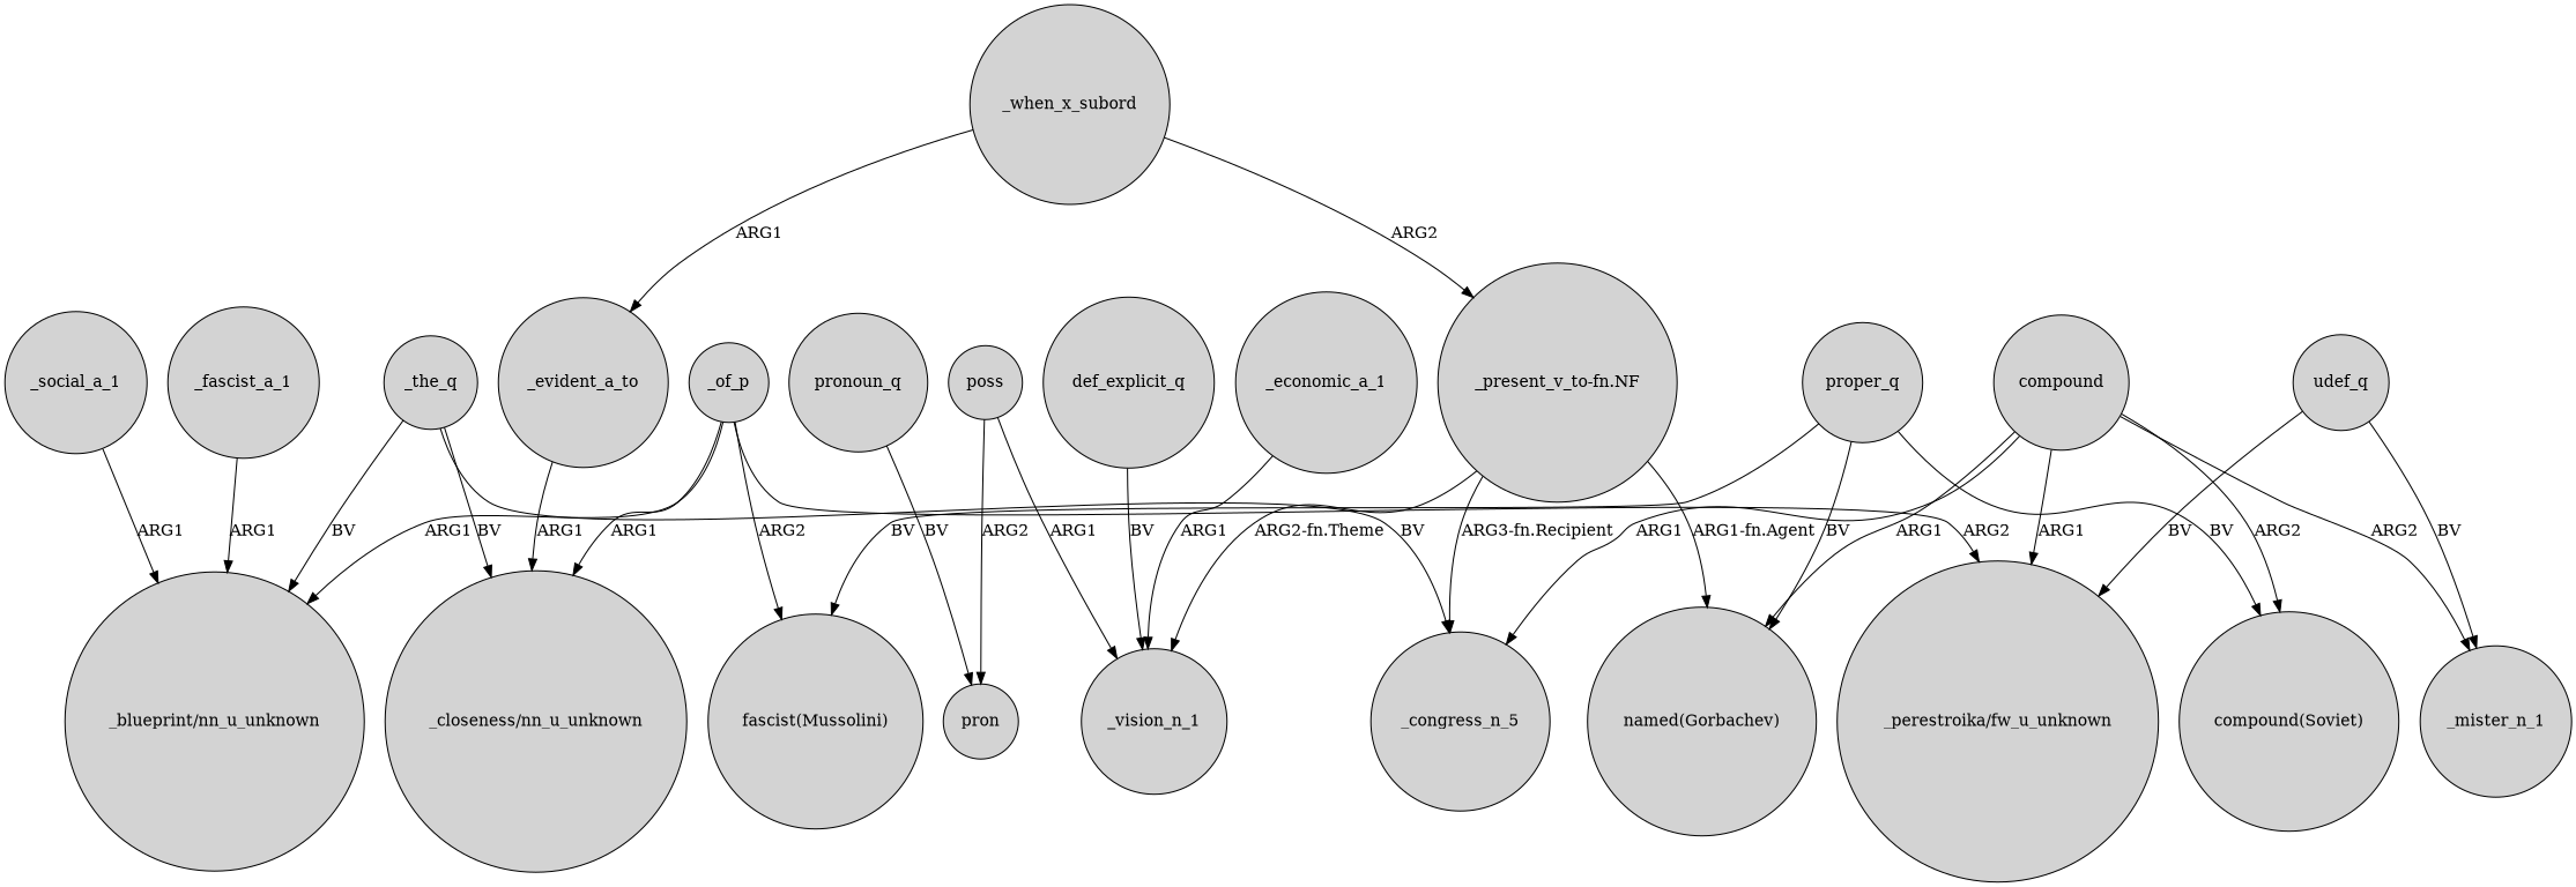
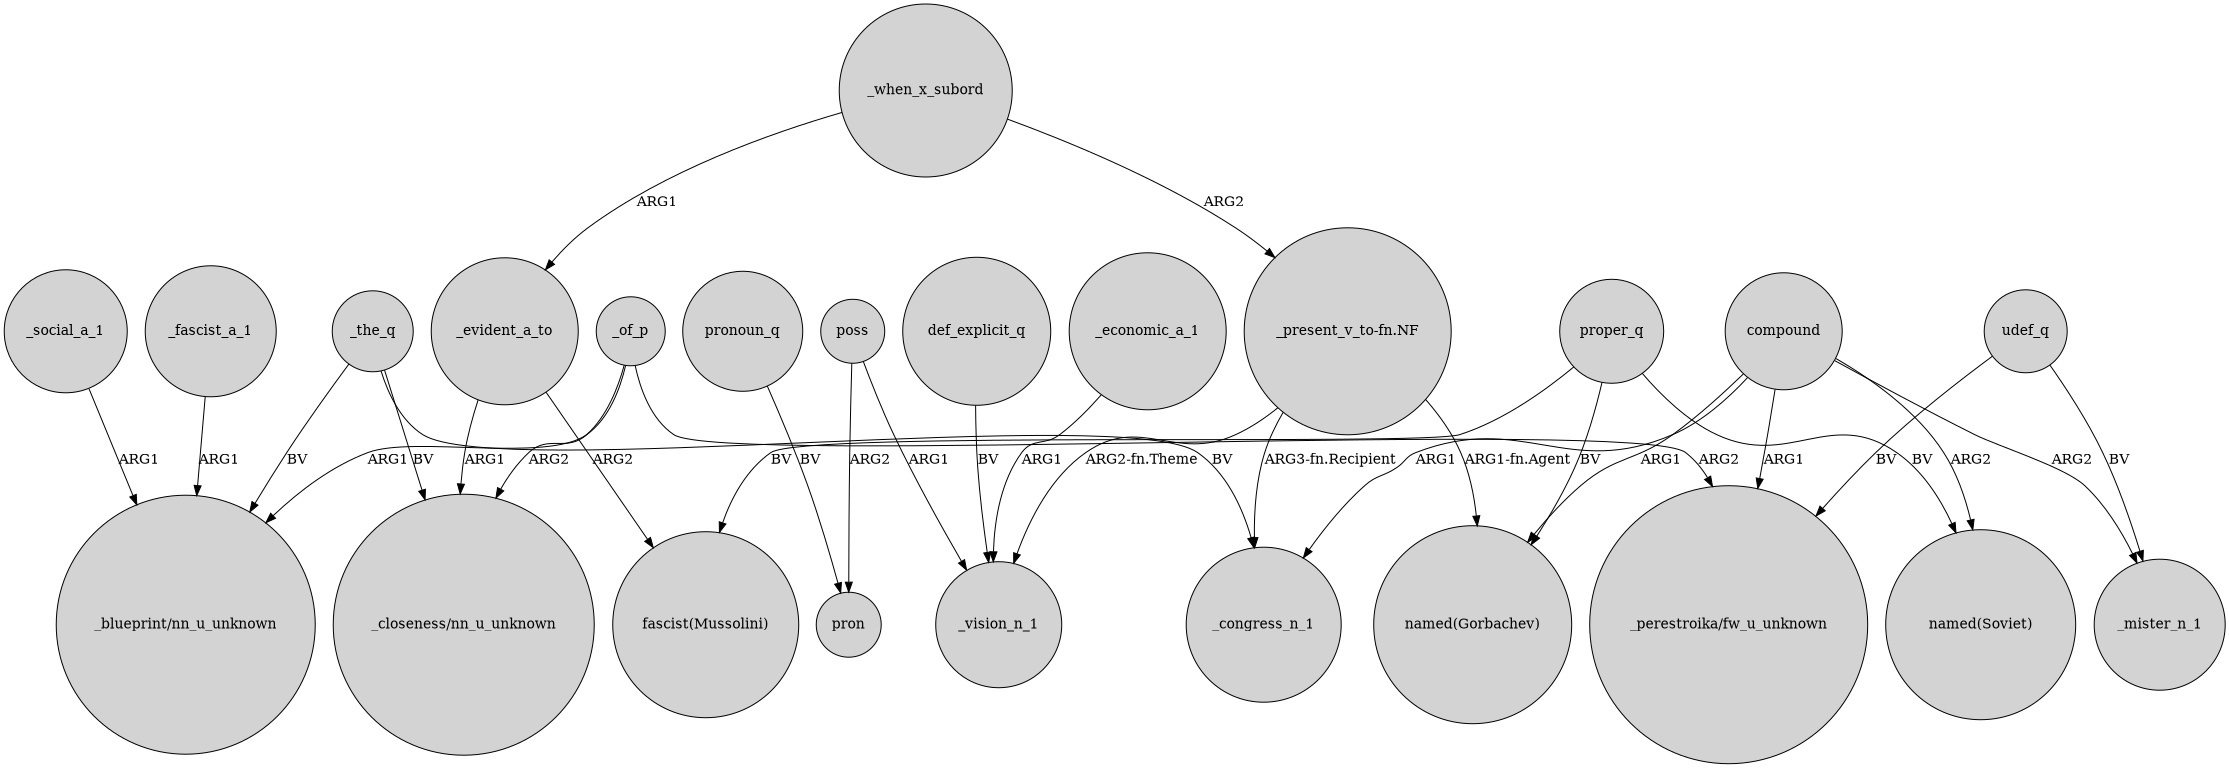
  digraph {
    fontname="DejaVu Serif"
    node [fontname="DejaVu Serif" shape=circle style=filled]
    edge [fontname="DejaVu Serif"]
    _of_p
    "_blueprint/nn_u_unknown"
    "_perestroika/fw_u_unknown"
    "_closeness/nn_u_unknown"
    n5 [label="fascist(Mussolini)"]
    _social_a_1
    poss
    _vision_n_1
    pron
    "_present_v_to-fn.NF"
    "named(Gorbachev)"
-   _congress_n_1 [label=_congress_n_5]
+   _congress_n_1
    compound
    _mister_n_1
-   "named(Soviet)" [label="compound(Soviet)"]
+   "named(Soviet)"
    _the_q
    def_explicit_q
    udef_q
    _fascist_a_1
    proper_q
    pronoun_q
    _when_x_subord
    _evident_a_to
    _economic_a_1
    _of_p -> "_blueprint/nn_u_unknown" [label=ARG1]
    _of_p -> "_perestroika/fw_u_unknown" [label=ARG2]
-   _of_p -> "_closeness/nn_u_unknown" [label=ARG1]
-   _of_p -> n5 [label=ARG2]
+   _of_p -> "_closeness/nn_u_unknown" [label=ARG2]
+   _evident_a_to -> n5 [label=ARG2]
    _social_a_1 -> "_blueprint/nn_u_unknown" [label=ARG1]
    poss -> _vision_n_1 [label=ARG1]
    poss -> pron [label=ARG2]
    "_present_v_to-fn.NF" -> _vision_n_1 [label="ARG2-fn.Theme"]
    "_present_v_to-fn.NF" -> "named(Gorbachev)" [label="ARG1-fn.Agent"]
    "_present_v_to-fn.NF" -> _congress_n_1 [label="ARG3-fn.Recipient"]
    compound -> "_perestroika/fw_u_unknown" [label=ARG1]
    compound -> "named(Gorbachev)" [label=ARG1]
    compound -> _congress_n_1 [label=ARG1]
    compound -> _mister_n_1 [label=ARG2]
    compound -> "named(Soviet)" [label=ARG2]
    _the_q -> "_blueprint/nn_u_unknown" [label=BV]
    _the_q -> "_closeness/nn_u_unknown" [label=BV]
    _the_q -> _congress_n_1 [label=BV]
    def_explicit_q -> _vision_n_1 [label=BV]
    udef_q -> "_perestroika/fw_u_unknown" [label=BV]
    udef_q -> _mister_n_1 [label=BV]
    _fascist_a_1 -> "_blueprint/nn_u_unknown" [label=ARG1]
    proper_q -> n5 [label=BV]
    proper_q -> "named(Gorbachev)" [label=BV]
    proper_q -> "named(Soviet)" [label=BV]
    pronoun_q -> pron [label=BV]
    _when_x_subord -> "_present_v_to-fn.NF" [label=ARG2]
    _when_x_subord -> _evident_a_to [label=ARG1]
    _evident_a_to -> "_closeness/nn_u_unknown" [label=ARG1]
    _economic_a_1 -> _vision_n_1 [label=ARG1]
  }
